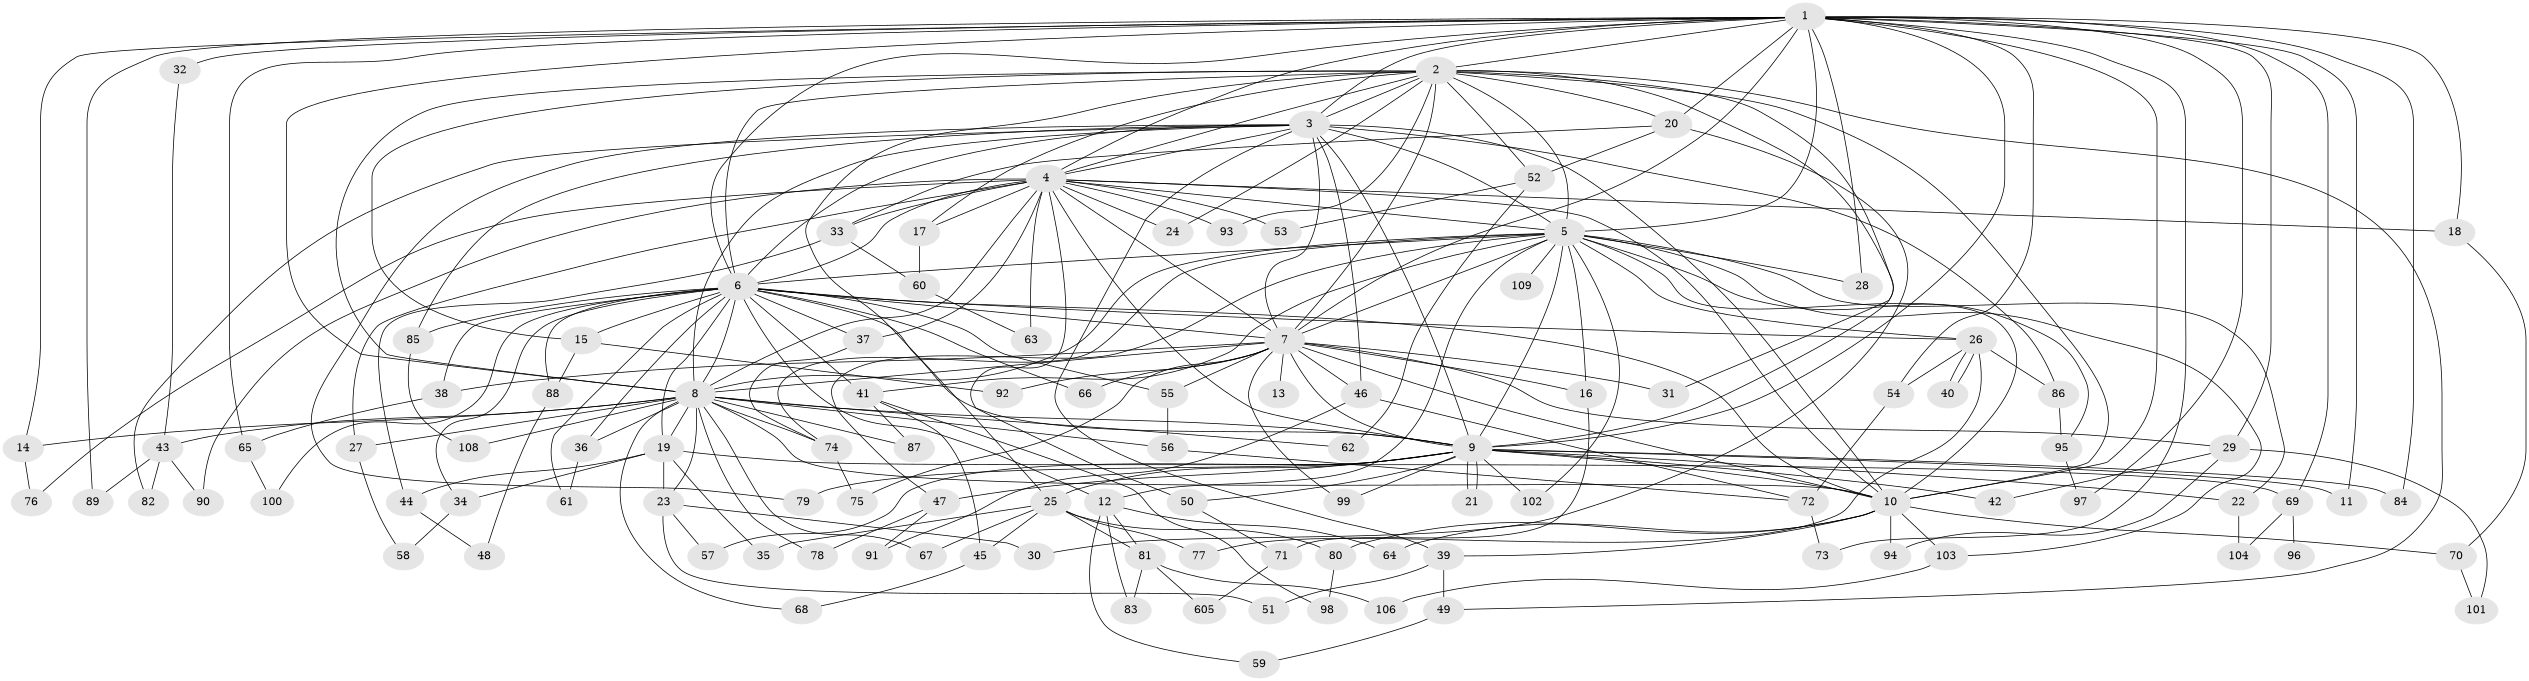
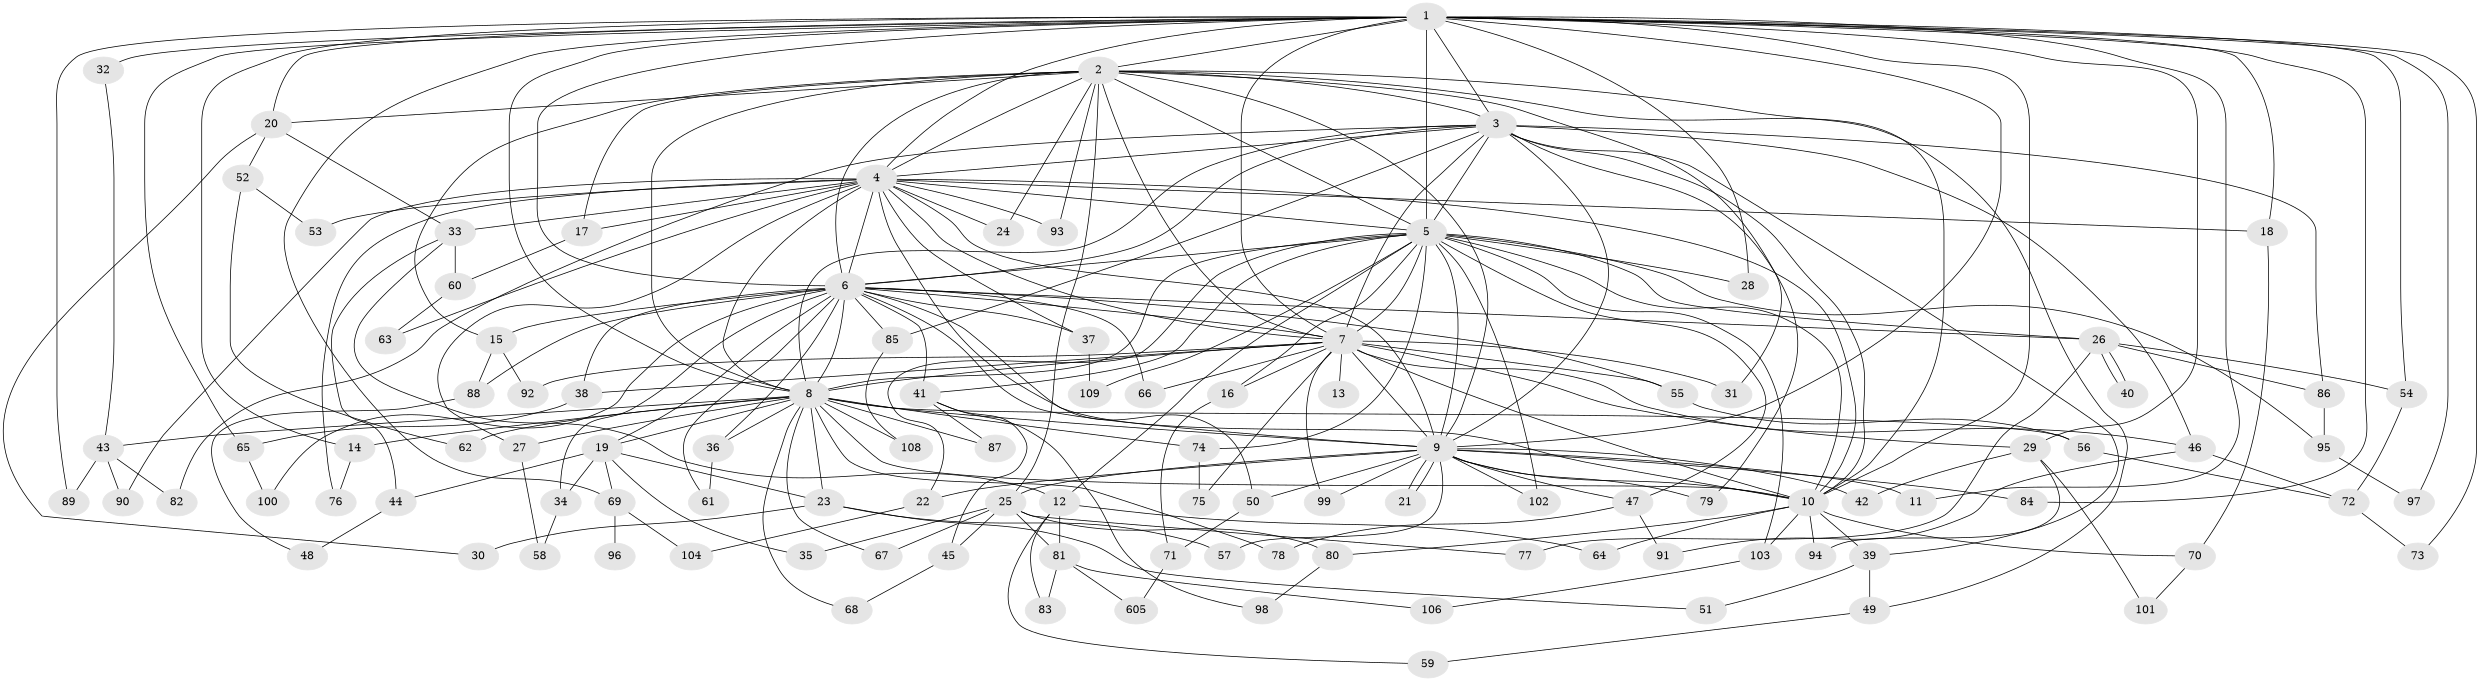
  graph {
    node [color=gray90 style=filled]
    1
    2
    3
    4
    5
    6
    7
    8
    9
    10
    11
    14
    18
    20
    28
    29
    32
    54
    65
    69
    73
    84
    89
    97
    15
    17
    24
    25
    31
    49
    52
    93
    39
    46
    79
    82
    85
    86
    27
    33
    37
    50
    53
    63
    76
    90
    12
    16
    22
    26
    41
    47
    74
    95
    102
    103
    109
    19
    34
    36
    38
    55
    61
    66
    88
    100
    13
    75
    92
    99
    23
    43
    56
    62
    67
    68
    78
    87
    108
    21
    42
    57
    64
    70
    80
    94
    30
    101
    72
    104
    96
    60
    81
    35
    45
    77
    59
    51
    91
    58
    44
    71
    83
    40
    98
    106
    48
    n108 [label=605]
    1 -- 2
    1 -- 3
    1 -- 4
    1 -- 5
    1 -- 6
    1 -- 7
    1 -- 8
    1 -- 9
    1 -- 10
    1 -- 11
    1 -- 14
    1 -- 18
    1 -- 20
    1 -- 28
    1 -- 29
    1 -- 32
    1 -- 54
    1 -- 65
    1 -- 69
    1 -- 73
    1 -- 84
    1 -- 89
    1 -- 97
    2 -- 3
    2 -- 4
    2 -- 5
    2 -- 6
    2 -- 7
    2 -- 8
    2 -- 9
    2 -- 10
    2 -- 20
    2 -- 15
    2 -- 17
    2 -- 24
    2 -- 25
    2 -- 31
    2 -- 49
-   2 -- 52
    2 -- 93
    3 -- 4
    3 -- 5
    3 -- 6
    3 -- 7
    3 -- 8
    3 -- 9
    3 -- 10
    3 -- 39
    3 -- 46
    3 -- 79
    3 -- 82
    3 -- 85
    3 -- 86
    4 -- 5
    4 -- 6
    4 -- 7
    4 -- 8
    4 -- 9
    4 -- 10
    4 -- 18
    4 -- 17
    4 -- 24
    4 -- 93
    4 -- 27
    4 -- 33
    4 -- 37
    4 -- 50
    4 -- 53
    4 -- 63
    4 -- 76
    4 -- 90
    5 -- 6
    5 -- 7
    5 -- 8
    5 -- 9
    5 -- 10
    5 -- 28
    5 -- 12
    5 -- 16
    5 -- 22
    5 -- 26
    5 -- 41
    5 -- 47
    5 -- 74
    5 -- 95
    5 -- 102
    5 -- 103
    5 -- 109
    6 -- 7
    6 -- 8
    6 -- 9
    6 -- 10
    6 -- 15
    6 -- 85
    6 -- 37
-   6 -- 12
+   33 -- 12
    6 -- 26
    6 -- 41
    6 -- 19
    6 -- 34
    6 -- 36
    6 -- 38
    6 -- 55
    6 -- 61
    6 -- 66
    6 -- 88
    6 -- 100
    7 -- 8
    7 -- 9
    7 -- 10
    7 -- 29
    7 -- 31
    7 -- 46
    7 -- 16
    7 -- 38
    7 -- 55
    7 -- 66
    7 -- 13
    7 -- 75
    7 -- 92
    7 -- 99
    8 -- 9
    8 -- 10
    8 -- 14
    8 -- 27
    8 -- 74
    8 -- 19
    8 -- 36
    8 -- 23
    8 -- 43
    8 -- 56
    8 -- 62
    8 -- 67
    8 -- 68
    8 -- 78
    8 -- 87
    8 -- 108
    9 -- 10
    9 -- 11
    9 -- 84
    9 -- 25
    9 -- 79
    9 -- 50
    9 -- 22
    9 -- 47
    9 -- 102
    9 -- 99
    9 -- 21
    9 -- 21
    9 -- 42
    9 -- 57
    10 -- 39
    10 -- 103
    10 -- 64
    10 -- 70
    10 -- 80
    10 -- 94
    14 -- 76
    18 -- 70
    20 -- 52
    20 -- 33
    20 -- 30
    29 -- 42
    29 -- 94
    29 -- 101
    32 -- 43
    54 -- 72
    65 -- 100
    69 -- 104
    69 -- 96
    15 -- 88
    15 -- 92
    17 -- 60
    25 -- 67
    25 -- 80
    25 -- 81
    25 -- 35
    25 -- 45
    25 -- 77
    49 -- 59
    52 -- 53
    52 -- 62
    39 -- 49
    39 -- 51
    46 -- 72
    46 -- 91
    85 -- 108
    86 -- 95
    27 -- 58
    33 -- 60
    33 -- 44
-   37 -- 74
+   37 -- 109
    50 -- 71
    12 -- 64
    12 -- 81
    12 -- 59
    12 -- 83
    16 -- 71
    22 -- 104
    26 -- 54
    26 -- 86
    26 -- 77
    26 -- 40
    26 -- 40
    41 -- 87
    41 -- 45
    41 -- 98
    47 -- 78
    47 -- 91
    74 -- 75
    95 -- 97
    103 -- 106
    19 -- 69
    19 -- 34
    19 -- 23
    19 -- 35
    19 -- 44
    34 -- 58
    36 -- 61
    38 -- 65
    55 -- 56
    88 -- 48
    23 -- 57
    23 -- 30
    23 -- 51
    43 -- 89
    43 -- 82
    43 -- 90
    56 -- 72
    70 -- 101
    80 -- 98
    72 -- 73
    60 -- 63
    81 -- 83
    81 -- 106
    81 -- n108
    45 -- 68
    44 -- 48
    71 -- n108
  }
